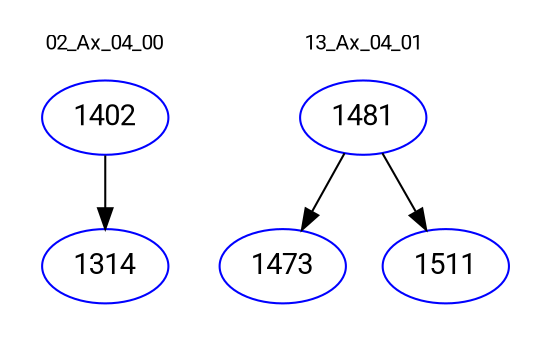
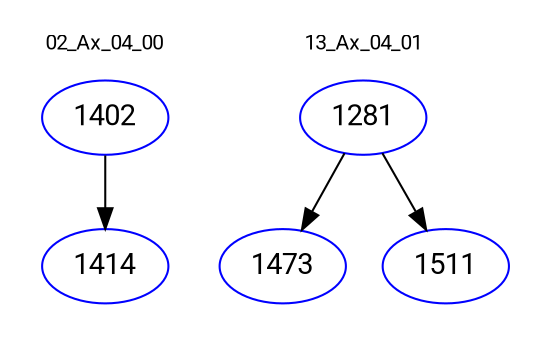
  digraph {
    fontname=Roboto
    node [color=blue fontname=Roboto]
    edge [color=black fontname=Roboto]
    n1 [label=1402]
-   n2 [label=1314]
-   n3 [label=1481]
+   n2 [label=1414]
+   n3 [label=1281]
    n4 [label=1473]
    n5 [label=1511]
    subgraph cluster_1 {
      color=white
      fontsize=10
      label="02_Ax_04_00"
      n1
      n2
    }
    subgraph cluster_2 {
      color=white
      fontsize=10
      label="13_Ax_04_01"
      n3
      n4
      n5
    }
    n1 -> n2
    n3 -> n4
    n3 -> n5
  }
